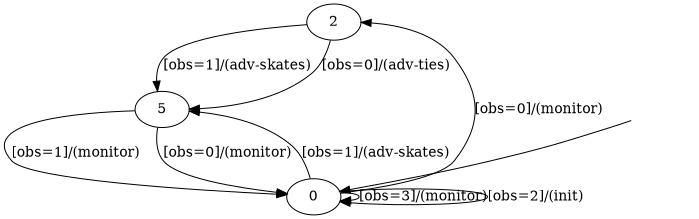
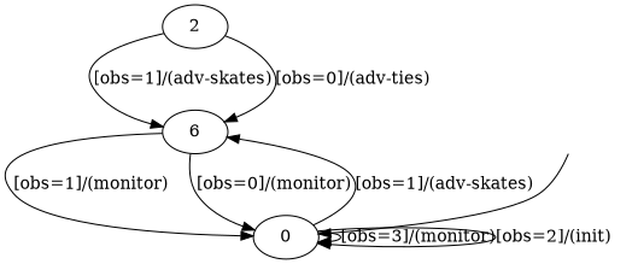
  digraph {
    n1 [label=2]
-   5
+   5 [label=6]
    0
    __init [style=invis width=0]
    n1 -> 5 [label="[obs=1]/(adv-skates)"]
    n1 -> 5 [label="[obs=0]/(adv-ties)"]
    5 -> 0 [label="[obs=1]/(monitor)"]
    5 -> 0 [label="[obs=0]/(monitor)"]
-   0 -> n1 [label="[obs=0]/(monitor)"]
    0 -> 5 [label="[obs=1]/(adv-skates)"]
    0 -> 0 [label="[obs=3]/(monitor)"]
    0 -> 0 [label="[obs=2]/(init)"]
    __init -> 0
  }
